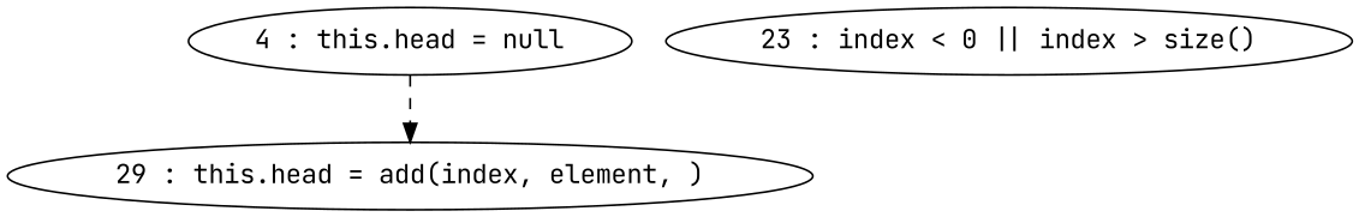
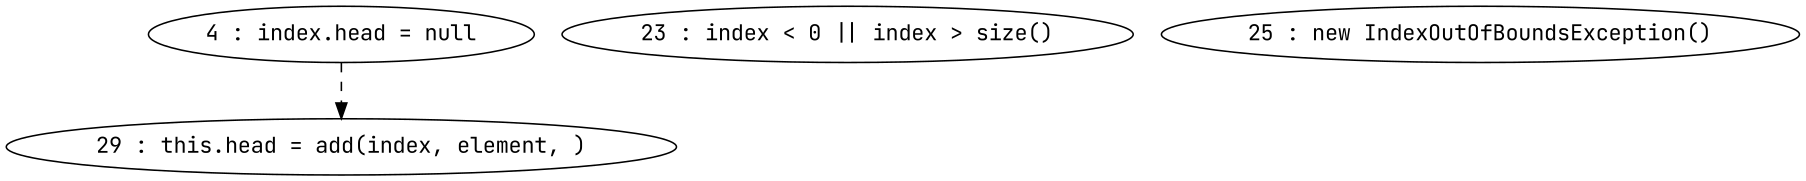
  digraph {
    fontname="JetBrains Mono"
    node [fontname="JetBrains Mono"]
-   "4 : this.head = null"
+   "4 : this.head = null" [label="4 : index.head = null"]
    "29 : this.head = add(index, element, )"
    "23 : index < 0 || index > size()"
+   "25 : new IndexOutOfBoundsException()"
    "4 : this.head = null" -> "29 : this.head = add(index, element, )" [style=dashed fontname="JetBrains Mono"]
  }
